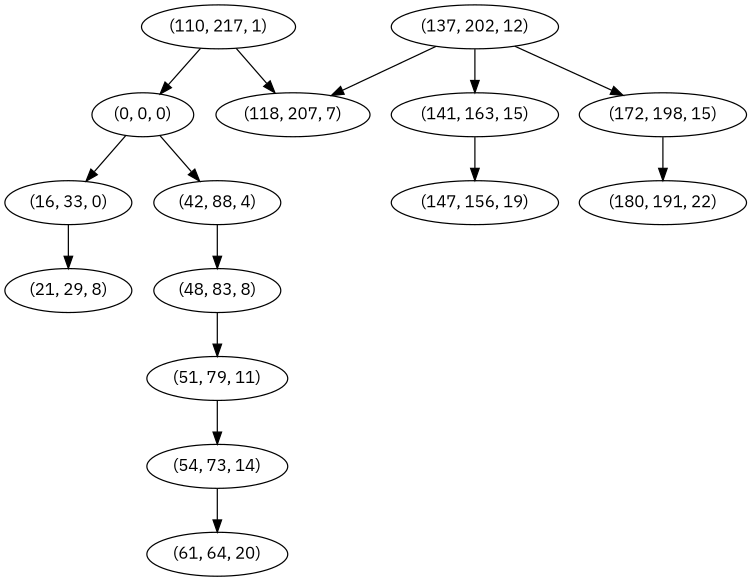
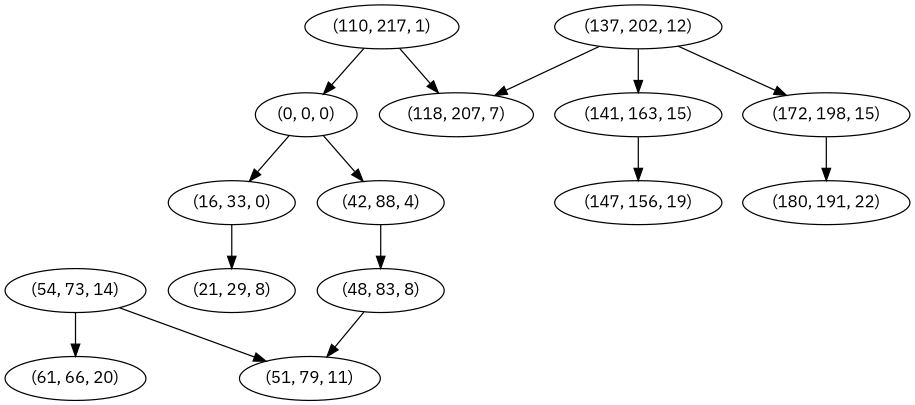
  digraph {
    fontname="IBM Plex Sans"
    node [fontname="IBM Plex Sans"]
    edge [fontname="IBM Plex Sans"]
    n1 [label="(16, 33, 0)"]
    "(0, 0, 0)"
    "(42, 88, 4)"
    "(21, 29, 8)"
    "(48, 83, 8)"
    "(110, 217, 1)"
    "(118, 207, 7)"
    "(51, 79, 11)"
    "(54, 73, 14)"
-   "(61, 66, 20)" [label="(61, 64, 20)"]
+   "(61, 66, 20)"
    "(137, 202, 12)"
    "(141, 163, 15)"
    "(172, 198, 15)"
    "(147, 156, 19)"
    "(180, 191, 22)"
    n1 -> "(21, 29, 8)"
    "(0, 0, 0)" -> n1
    "(0, 0, 0)" -> "(42, 88, 4)"
    "(42, 88, 4)" -> "(48, 83, 8)"
    "(48, 83, 8)" -> "(51, 79, 11)"
    "(110, 217, 1)" -> "(0, 0, 0)"
    "(110, 217, 1)" -> "(118, 207, 7)"
-   "(51, 79, 11)" -> "(54, 73, 14)"
+   "(54, 73, 14)" -> "(51, 79, 11)"
    "(54, 73, 14)" -> "(61, 66, 20)"
    "(137, 202, 12)" -> "(118, 207, 7)"
    "(137, 202, 12)" -> "(141, 163, 15)"
    "(137, 202, 12)" -> "(172, 198, 15)"
    "(141, 163, 15)" -> "(147, 156, 19)"
    "(172, 198, 15)" -> "(180, 191, 22)"
  }
